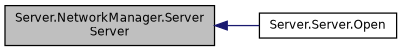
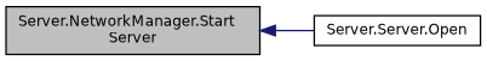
  digraph {
    rankdir=LR
    node [color=black fontname=Helvetica fontsize=10 shape=record style=filled]
-   n1 [fillcolor=grey75 fontcolor=black height=0.2 label="Server.NetworkManager.Server\lServer" width=0.4]
+   n1 [fillcolor=grey75 fontcolor=black height=0.2 label="Server.NetworkManager.Start\lServer" width=0.4]
    n2 [fillcolor=white height=0.2 label="Server.Server.Open" width=0.4]
    n1 -> n2 [color=midnightblue dir=back fontname=Helvetica fontsize=10 labelfontname=Helvetica labelfontsize=10 style=solid]
  }
